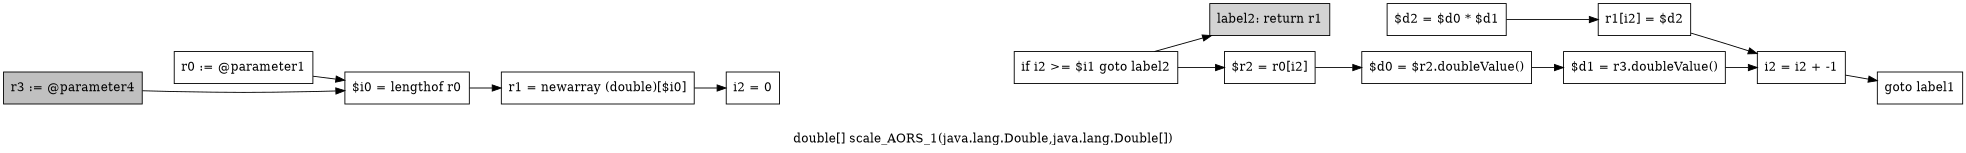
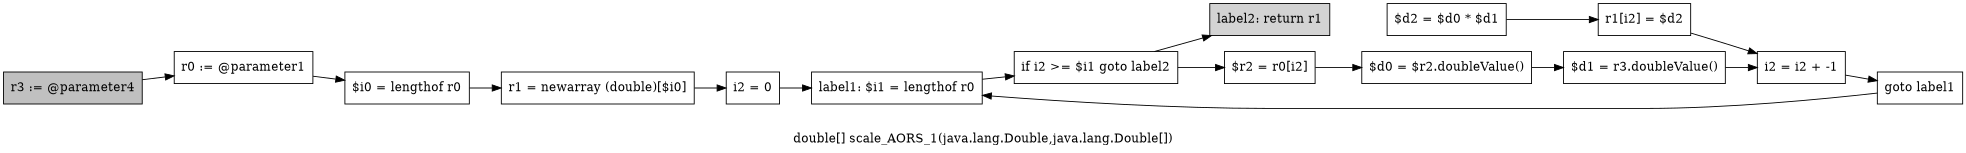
  digraph {
    label="double[] scale_AORS_1(java.lang.Double,java.lang.Double[])"
    rankdir=LR
    node [shape=box]
    n1 [fillcolor=gray label="r3 := @parameter4" style=filled]
    n2 [label="r0 := @parameter1"]
    n3 [label="$i0 = lengthof r0"]
    n4 [label="r1 = newarray (double)[$i0]"]
    n5 [label="i2 = 0"]
+   n6 [label="label1: $i1 = lengthof r0"]
    n7 [label="if i2 >= $i1 goto label2"]
    n8 [label="$r2 = r0[i2]"]
    n9 [fillcolor=lightgray label="label2: return r1" style=filled]
    n10 [label="$d0 = $r2.doubleValue()"]
    n11 [label="$d1 = r3.doubleValue()"]
    n12 [label="i2 = i2 + -1"]
    n13 [label="$d2 = $d0 * $d1"]
    n14 [label="r1[i2] = $d2"]
    n15 [label="goto label1"]
-   n1 -> n3
+   n1 -> n2
    n2 -> n3
    n3 -> n4
    n4 -> n5
+   n5 -> n6
+   n6 -> n7
    n7 -> n8
    n7 -> n9
    n8 -> n10
    n10 -> n11
    n11 -> n12
    n12 -> n15
    n13 -> n14
    n14 -> n12
+   n15 -> n6
  }
